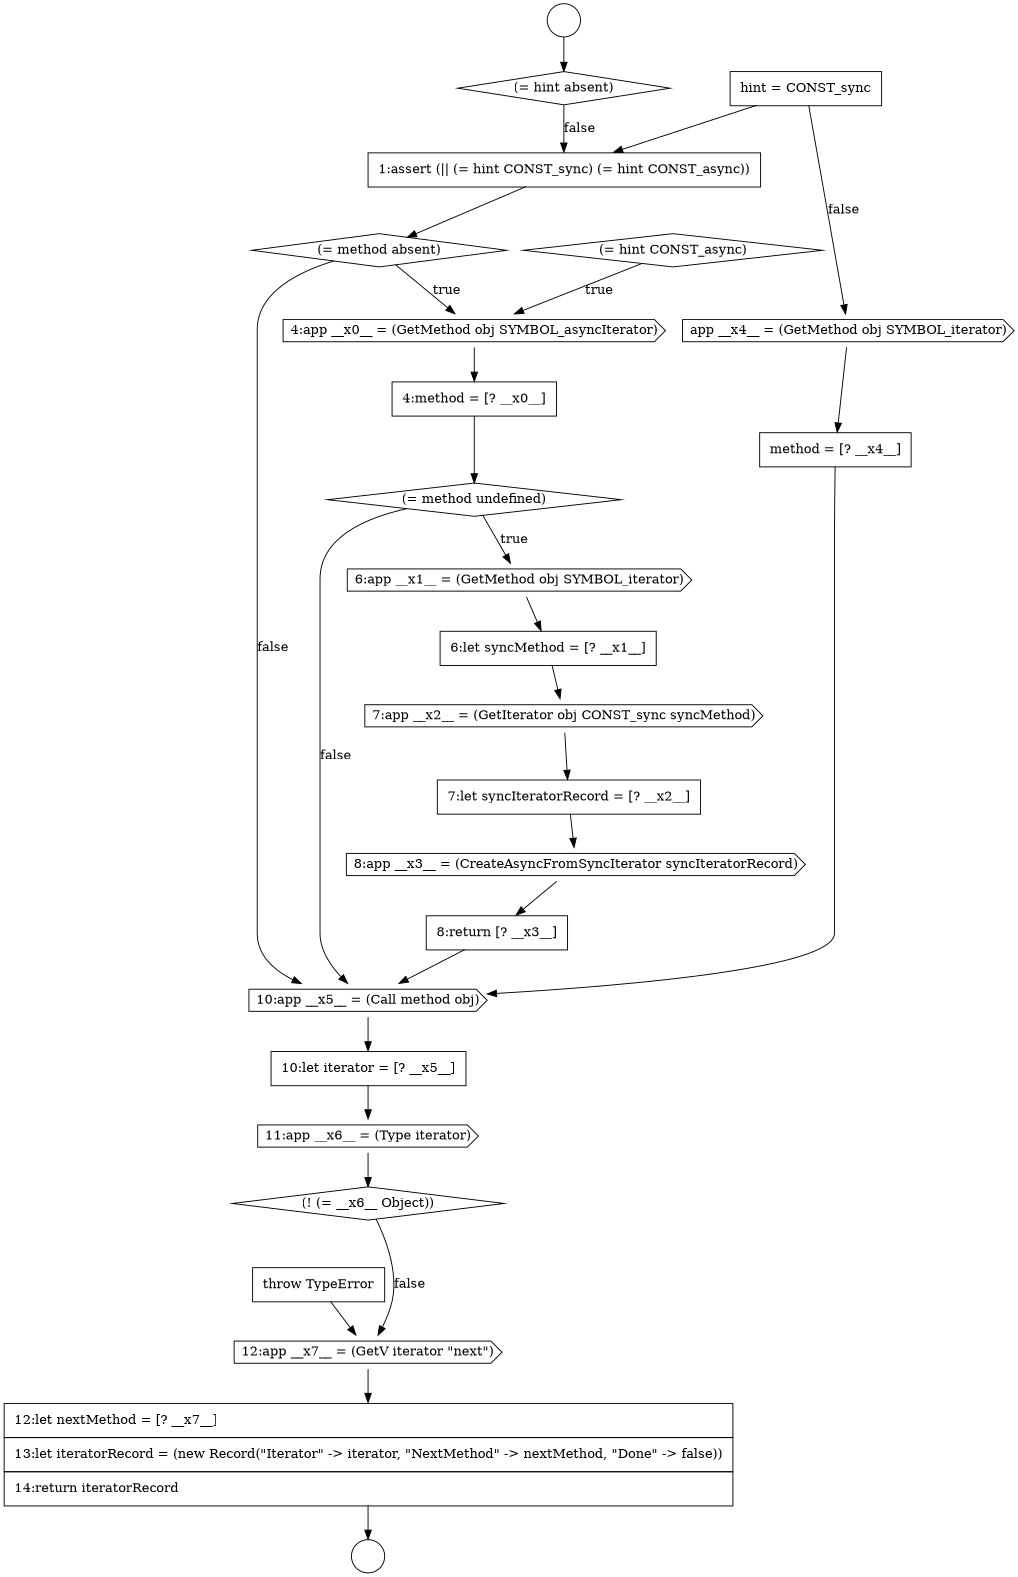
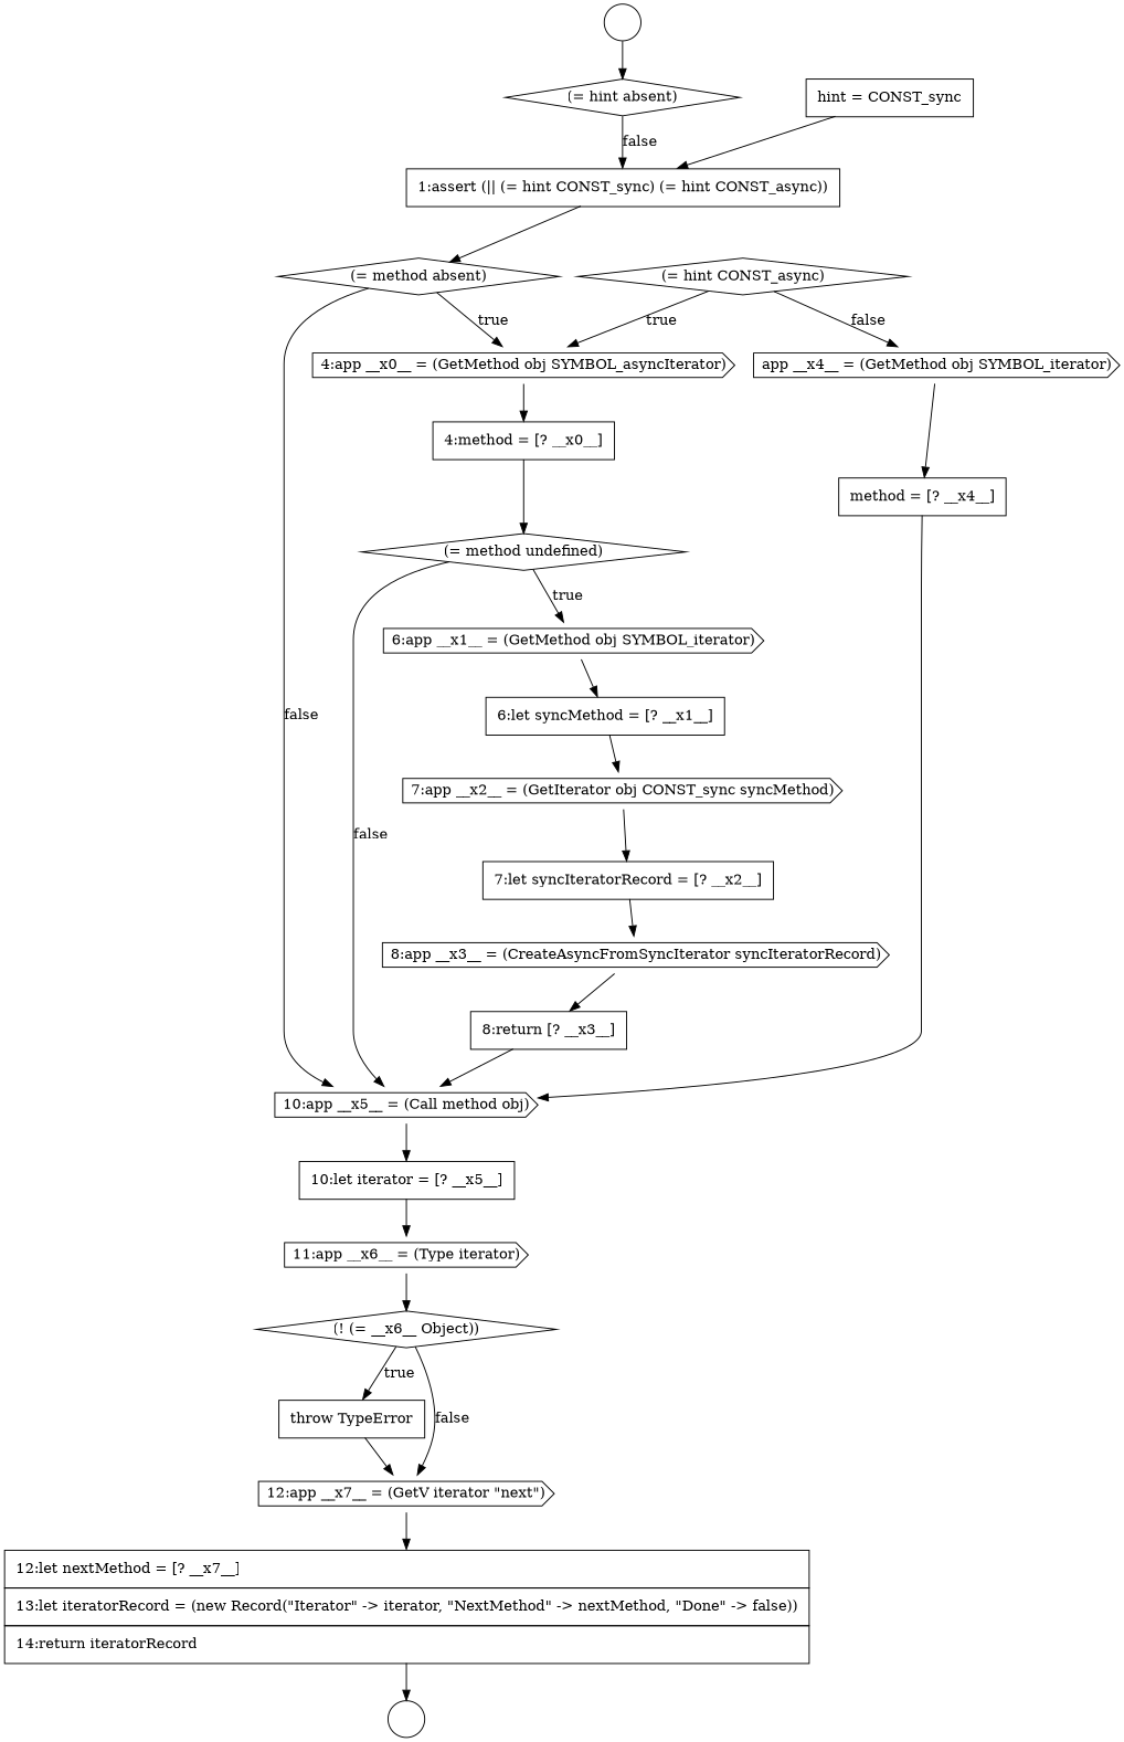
  digraph {
    node [color=black fillcolor=white shape=none style=filled]
    edge [color=black]
    n1 [label=<<font color="black">     <table border="0" cellborder="1" cellspacing="0" cellpadding="10">       <tr><td align="left">6:let syncMethod = [? __x1__]</td></tr>     </table>   </font>> margin=0]
    n2 [label=<<font color="black">7:app __x2__ = (GetIterator obj CONST_sync syncMethod)</font>> shape=cds]
    n3 [label=<<font color="black">     <table border="0" cellborder="1" cellspacing="0" cellpadding="10">       <tr><td align="left">7:let syncIteratorRecord = [? __x2__]</td></tr>     </table>   </font>> margin=0]
    n4 [label=<<font color="black">     <table border="0" cellborder="1" cellspacing="0" cellpadding="10">       <tr><td align="left">4:method = [? __x0__]</td></tr>     </table>   </font>> margin=0]
    n5 [label=<<font color="black">(= method undefined)</font>> shape=diamond]
    n6 [label=<<font color="black">10:app __x5__ = (Call method obj)</font>> shape=cds]
    n7 [label=<<font color="black">6:app __x1__ = (GetMethod obj SYMBOL_iterator)</font>> shape=cds]
    n8 [label=<<font color="black">(= method absent)</font>> shape=diamond]
    n9 [label=<<font color="black">4:app __x0__ = (GetMethod obj SYMBOL_asyncIterator)</font>> shape=cds]
    n10 [label=<<font color="black">     <table border="0" cellborder="1" cellspacing="0" cellpadding="10">       <tr><td align="left">10:let iterator = [? __x5__]</td></tr>     </table>   </font>> margin=0]
    n11 [label=<<font color="black">(= hint CONST_async)</font>> shape=diamond]
    n12 [label=<<font color="black">app __x4__ = (GetMethod obj SYMBOL_iterator)</font>> shape=cds]
    n13 [label=<<font color="black">8:app __x3__ = (CreateAsyncFromSyncIterator syncIteratorRecord)</font>> shape=cds]
    n14 [label=<<font color="black">     <table border="0" cellborder="1" cellspacing="0" cellpadding="10">       <tr><td align="left">8:return [? __x3__]</td></tr>     </table>   </font>> margin=0]
    n15 [label=" " shape=circle]
    n16 [label=<<font color="black">(= hint absent)</font>> shape=diamond]
    n17 [label=<<font color="black">     <table border="0" cellborder="1" cellspacing="0" cellpadding="10">       <tr><td align="left">1:assert (|| (= hint CONST_sync) (= hint CONST_async))</td></tr>     </table>   </font>> margin=0]
    n18 [label=<<font color="black">     <table border="0" cellborder="1" cellspacing="0" cellpadding="10">       <tr><td align="left">hint = CONST_sync</td></tr>     </table>   </font>> margin=0]
    n19 [label=<<font color="black">11:app __x6__ = (Type iterator)</font>> shape=cds]
    n20 [label=<<font color="black">     <table border="0" cellborder="1" cellspacing="0" cellpadding="10">       <tr><td align="left">throw TypeError</td></tr>     </table>   </font>> margin=0]
    n21 [label=<<font color="black">12:app __x7__ = (GetV iterator &quot;next&quot;)</font>> shape=cds]
    n22 [label=<<font color="black">     <table border="0" cellborder="1" cellspacing="0" cellpadding="10">       <tr><td align="left">12:let nextMethod = [? __x7__]</td></tr>       <tr><td align="left">13:let iteratorRecord = (new Record(&quot;Iterator&quot; -&gt; iterator, &quot;NextMethod&quot; -&gt; nextMethod, &quot;Done&quot; -&gt; false))</td></tr>       <tr><td align="left">14:return iteratorRecord</td></tr>     </table>   </font>> margin=0]
    n23 [label=<<font color="black">     <table border="0" cellborder="1" cellspacing="0" cellpadding="10">       <tr><td align="left">method = [? __x4__]</td></tr>     </table>   </font>> margin=0]
    n24 [label=<<font color="black">(! (= __x6__ Object))</font>> shape=diamond]
    n25 [label=" " shape=circle]
    n1 -> n2
    n2 -> n3
    n3 -> n13
    n4 -> n5
    n5 -> n6 [label=<<font color="black">false</font>>]
    n5 -> n7 [label=<<font color="black">true</font>>]
    n6 -> n10
    n7 -> n1
    n8 -> n6 [label=<<font color="black">false</font>>]
    n8 -> n9 [label=<<font color="black">true</font>>]
    n9 -> n4
    n10 -> n19
    n11 -> n9 [label=<<font color="black">true</font>>]
-   n18 -> n12 [label=<<font color="black">false</font>>]
+   n11 -> n12 [label=<<font color="black">false</font>>]
    n12 -> n23
    n13 -> n14
    n14 -> n6
    n15 -> n16
    n16 -> n17 [label=<<font color="black">false</font>>]
    n17 -> n8
    n18 -> n17
    n19 -> n24
    n20 -> n21
    n21 -> n22
    n22 -> n25
    n23 -> n6
+   n24 -> n20 [label=<<font color="black">true</font>>]
    n24 -> n21 [label=<<font color="black">false</font>>]
  }
